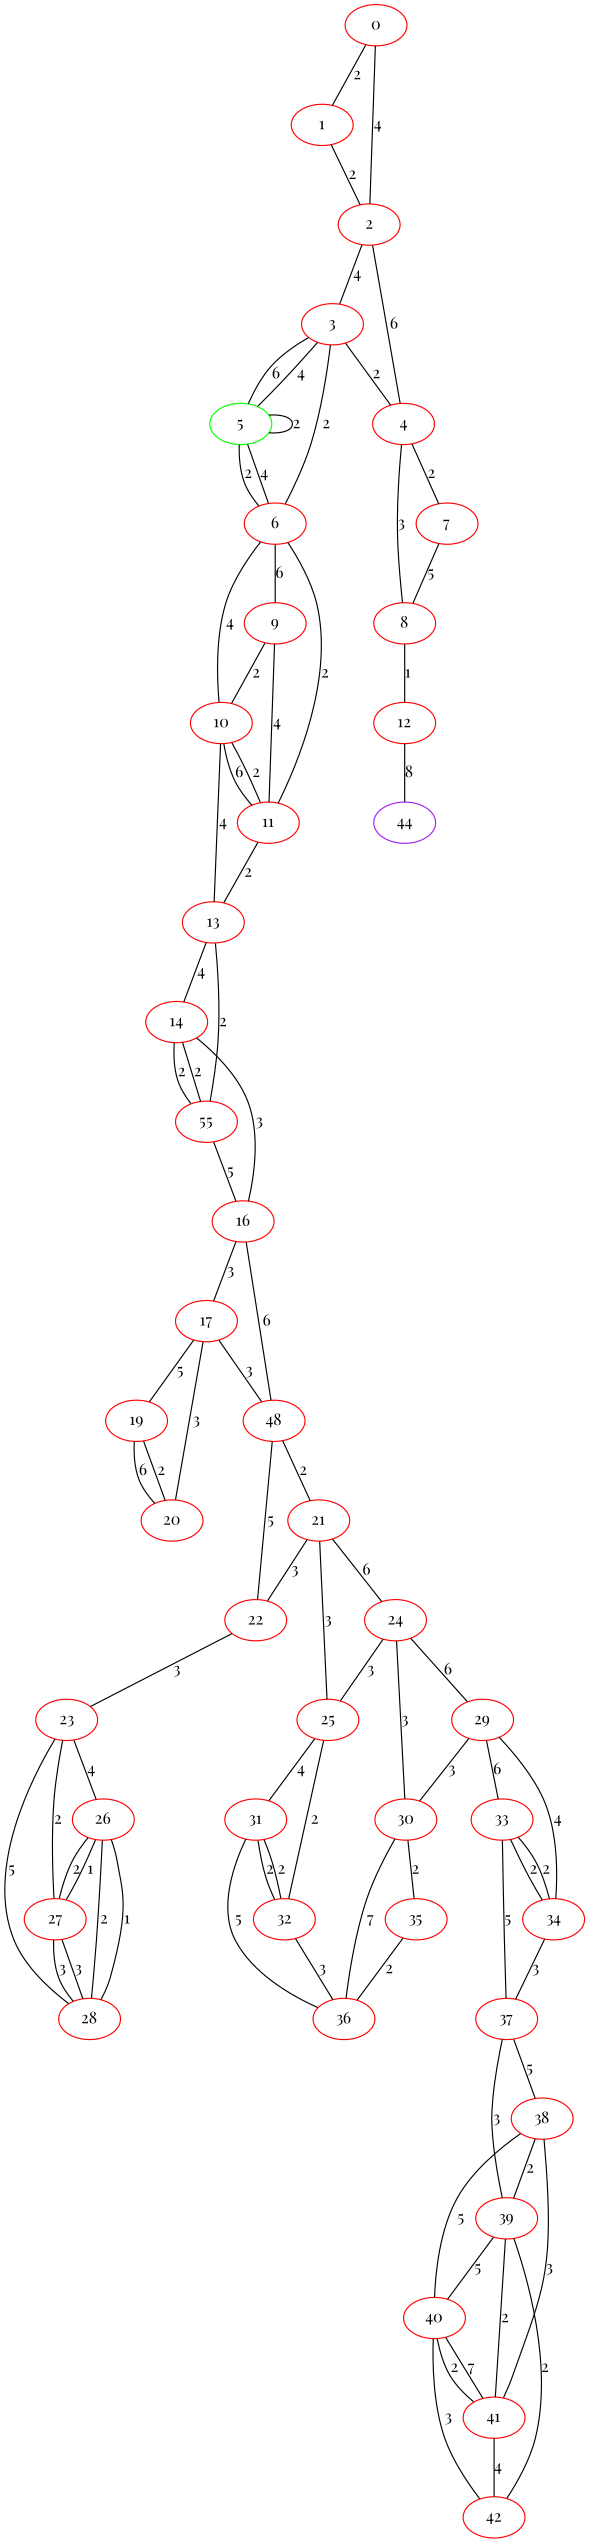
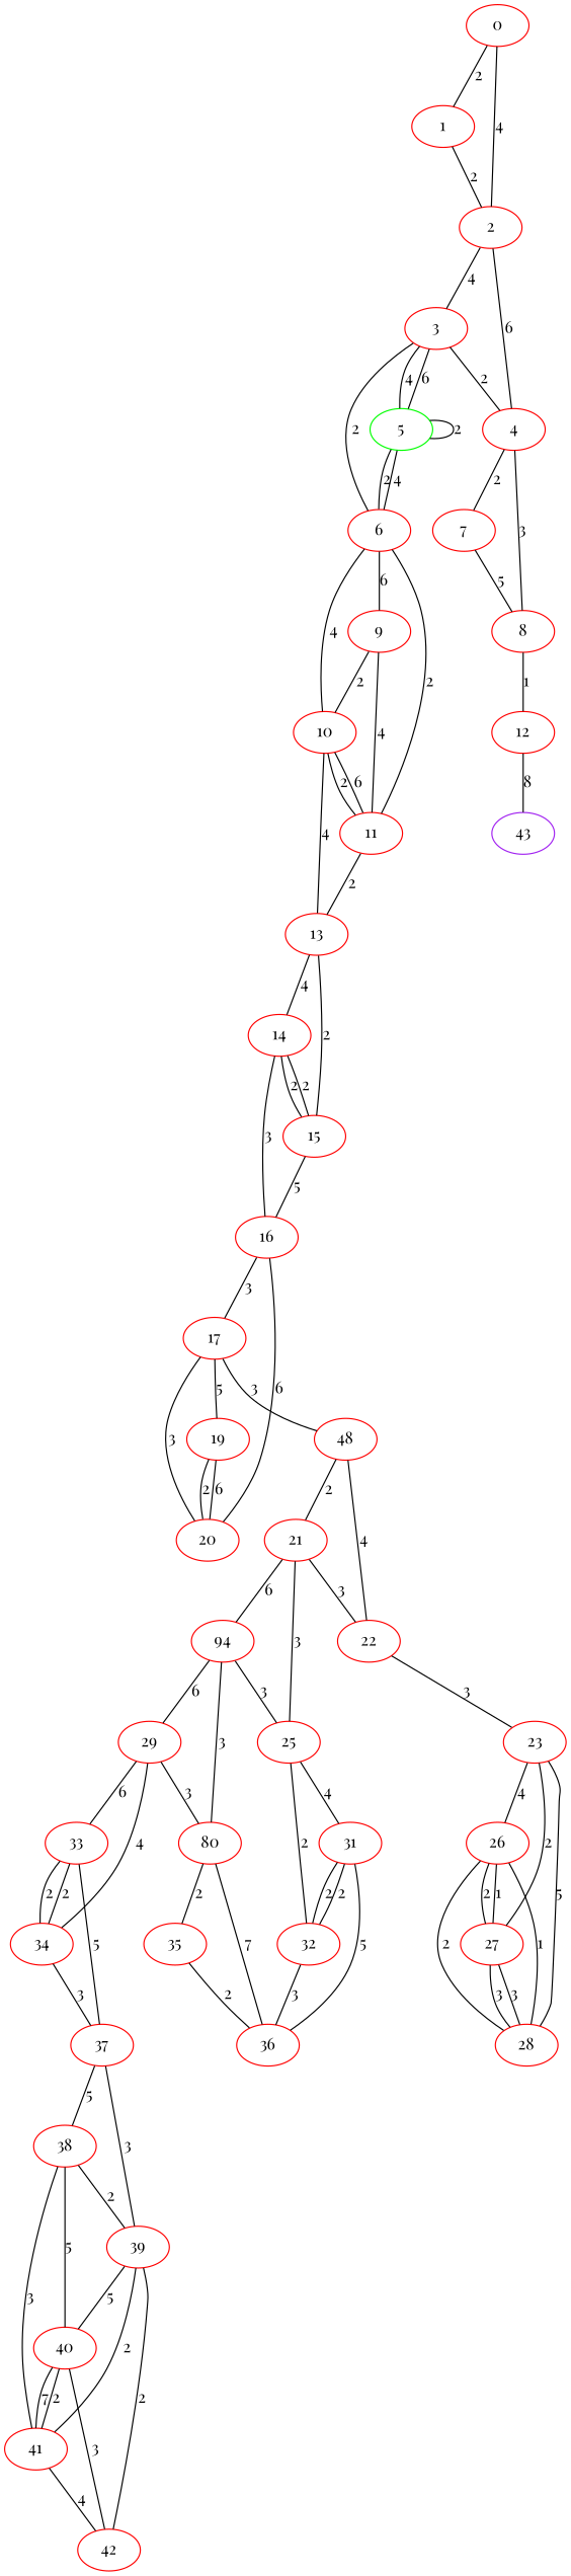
  graph {
    fontname="Playfair Display"
    node [color=red fontname="Playfair Display" weight=1]
    edge [fontname="Playfair Display"]
    0
    1
    2
    3
    4
    5 [color=green weight=2]
    6
    7
    8
    9
    10
    11
    12
    13
-   43 [color=purple weight=4 label=44]
+   43 [color=purple weight=4]
    14
-   15 [label=55]
+   15
    16
    17
    n20 [label=48]
    19
    20
    21
    22
-   24
+   24 [label=94]
    25
    23
    29
-   30
+   30 [label=80]
    31
    32
    26
    27
    28
    33
    34
    35
    36
    37
    38
    39
    40
    41
    42
    0 -- 1 [label=2]
    0 -- 2 [label=4]
    1 -- 2 [label=2]
    2 -- 3 [label=4]
    2 -- 4 [label=6]
    3 -- 4 [label=2]
    3 -- 5 [label=6]
    3 -- 5 [label=4]
    3 -- 6 [label=2]
    4 -- 7 [label=2]
    4 -- 8 [label=3]
    5 -- 5 [label=2]
    5 -- 6 [label=4]
    5 -- 6 [label=2]
    6 -- 9 [label=6]
    6 -- 10 [label=4]
    6 -- 11 [label=2]
    7 -- 8 [label=5]
    8 -- 12 [label=1]
    9 -- 10 [label=2]
    9 -- 11 [label=4]
    10 -- 11 [label=6]
    10 -- 11 [label=2]
    10 -- 13 [label=4]
    11 -- 13 [label=2]
    12 -- 43 [label=8]
    13 -- 14 [label=4]
    13 -- 15 [label=2]
    14 -- 15 [label=2]
    14 -- 15 [label=2]
    14 -- 16 [label=3]
    15 -- 16 [label=5]
    16 -- 17 [label=3]
-   16 -- n20 [label=6]
+   16 -- 20 [label=6]
    17 -- n20 [label=3]
    17 -- 19 [label=5]
    17 -- 20 [label=3]
    n20 -- 21 [label=2]
-   n20 -- 22 [label=5]
+   n20 -- 22 [label=4]
    19 -- 20 [label=2]
    19 -- 20 [label=6]
    21 -- 22 [label=3]
    21 -- 24 [label=6]
    21 -- 25 [label=3]
    22 -- 23 [label=3]
    24 -- 25 [label=3]
    24 -- 29 [label=6]
    24 -- 30 [label=3]
    25 -- 31 [label=4]
    25 -- 32 [label=2]
    23 -- 26 [label=4]
    23 -- 27 [label=2]
    23 -- 28 [label=5]
    29 -- 30 [label=3]
    29 -- 33 [label=6]
    29 -- 34 [label=4]
    30 -- 35 [label=2]
    30 -- 36 [label=7]
    31 -- 32 [label=2]
    31 -- 32 [label=2]
    31 -- 36 [label=5]
    32 -- 36 [label=3]
    26 -- 27 [label=1]
    26 -- 27 [label=2]
    26 -- 28 [label=2]
    26 -- 28 [label=1]
    27 -- 28 [label=3]
    27 -- 28 [label=3]
    33 -- 34 [label=2]
    33 -- 34 [label=2]
    33 -- 37 [label=5]
    34 -- 37 [label=3]
    35 -- 36 [label=2]
    37 -- 38 [label=5]
    37 -- 39 [label=3]
    38 -- 39 [label=2]
    38 -- 40 [label=5]
    38 -- 41 [label=3]
    39 -- 40 [label=5]
    39 -- 41 [label=2]
    39 -- 42 [label=2]
    40 -- 41 [label=2]
    40 -- 41 [label=7]
    40 -- 42 [label=3]
    41 -- 42 [label=4]
  }
